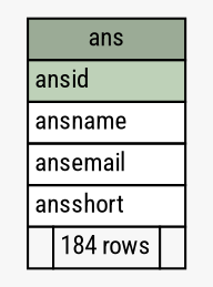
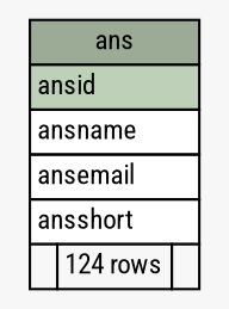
  digraph {
    bgcolor="#f7f7f7"
    fontname="Roboto Condensed"
    fontsize=11
    nodesep=0.18
    rankdir=RL
    ranksep=0.46
-   n1 [fontname="Roboto Condensed" fontsize=11 label=<     <TABLE BORDER="0" CELLBORDER="1" CELLSPACING="0" BGCOLOR="#ffffff">       <TR><TD COLSPAN="3" BGCOLOR="#9bab96" ALIGN="CENTER">ans</TD></TR>       <TR><TD PORT="ansid" COLSPAN="3" BGCOLOR="#bed1b8" ALIGN="LEFT">ansid</TD></TR>       <TR><TD PORT="ansname" COLSPAN="3" ALIGN="LEFT">ansname</TD></TR>       <TR><TD PORT="ansemail" COLSPAN="3" ALIGN="LEFT">ansemail</TD></TR>       <TR><TD PORT="ansshort" COLSPAN="3" ALIGN="LEFT">ansshort</TD></TR>       <TR><TD ALIGN="LEFT" BGCOLOR="#f7f7f7">  </TD><TD ALIGN="RIGHT" BGCOLOR="#f7f7f7">184 rows</TD><TD ALIGN="RIGHT" BGCOLOR="#f7f7f7">  </TD></TR>     </TABLE>> shape=plaintext]
+   n1 [fontname="Roboto Condensed" fontsize=11 label=<     <TABLE BORDER="0" CELLBORDER="1" CELLSPACING="0" BGCOLOR="#ffffff">       <TR><TD COLSPAN="3" BGCOLOR="#9bab96" ALIGN="CENTER">ans</TD></TR>       <TR><TD PORT="ansid" COLSPAN="3" BGCOLOR="#bed1b8" ALIGN="LEFT">ansid</TD></TR>       <TR><TD PORT="ansname" COLSPAN="3" ALIGN="LEFT">ansname</TD></TR>       <TR><TD PORT="ansemail" COLSPAN="3" ALIGN="LEFT">ansemail</TD></TR>       <TR><TD PORT="ansshort" COLSPAN="3" ALIGN="LEFT">ansshort</TD></TR>       <TR><TD ALIGN="LEFT" BGCOLOR="#f7f7f7">  </TD><TD ALIGN="RIGHT" BGCOLOR="#f7f7f7">124 rows</TD><TD ALIGN="RIGHT" BGCOLOR="#f7f7f7">  </TD></TR>     </TABLE>> shape=plaintext]
  }
